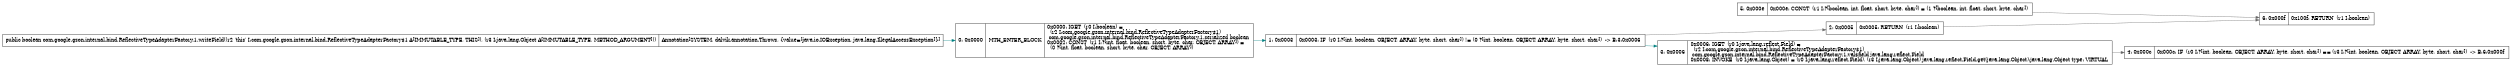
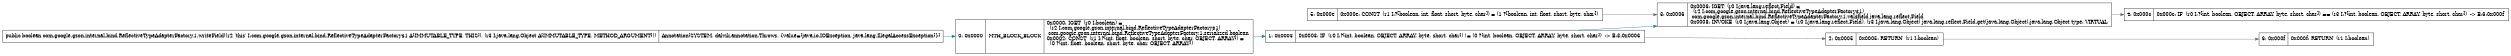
  digraph {
    rankdir=LR
    node [shape=record]
    edge [color=gray40]
-   n1 [label="{0\:\ 0x0000|MTH_ENTER_BLOCK\l|0x0000: IGET  (r0 I:boolean) = \l  (r2 I:com.google.gson.internal.bind.ReflectiveTypeAdapterFactory$1)\l com.google.gson.internal.bind.ReflectiveTypeAdapterFactory.1.serialized boolean \l0x0002: CONST  (r1 I:?[int, float, boolean, short, byte, char, OBJECT, ARRAY]) = \l  (0 ?[int, float, boolean, short, byte, char, OBJECT, ARRAY])\l \l}"]
+   n1 [label="{0\:\ 0x0000|MTH_BLOCK_BLOCK\l|0x0000: IGET  (r0 I:boolean) = \l  (r2 I:com.google.gson.internal.bind.ReflectiveTypeAdapterFactory$1)\l com.google.gson.internal.bind.ReflectiveTypeAdapterFactory.1.serialized boolean \l0x0002: CONST  (r1 I:?[int, float, boolean, short, byte, char, OBJECT, ARRAY]) = \l  (0 ?[int, float, boolean, short, byte, char, OBJECT, ARRAY])\l \l}"]
    n2 [label="{1\:\ 0x0003|0x0003: IF  (r0 I:?[int, boolean, OBJECT, ARRAY, byte, short, char]) != (0 ?[int, boolean, OBJECT, ARRAY, byte, short, char])  \-\> B:3:0x0006 \l}"]
    n3 [label="{2\:\ 0x0005|0x0005: RETURN  (r1 I:boolean) \l}"]
    n4 [label="{3\:\ 0x0006|0x0006: IGET  (r0 I:java.lang.reflect.Field) = \l  (r2 I:com.google.gson.internal.bind.ReflectiveTypeAdapterFactory$1)\l com.google.gson.internal.bind.ReflectiveTypeAdapterFactory.1.val$field java.lang.reflect.Field \l0x0008: INVOKE  (r0 I:java.lang.Object) = (r0 I:java.lang.reflect.Field), (r3 I:java.lang.Object) java.lang.reflect.Field.get(java.lang.Object):java.lang.Object type: VIRTUAL \l}"]
-   n5 [label="{6\:\ 0x000f|0x100f: RETURN  (r1 I:boolean) \l}"]
+   n5 [label="{6\:\ 0x000f|0x000f: RETURN  (r1 I:boolean) \l}"]
    n6 [label="{4\:\ 0x000c|0x000c: IF  (r0 I:?[int, boolean, OBJECT, ARRAY, byte, short, char]) == (r3 I:?[int, boolean, OBJECT, ARRAY, byte, short, char])  \-\> B:6:0x000f \l}"]
    n7 [label="{5\:\ 0x000e|0x000e: CONST  (r1 I:?[boolean, int, float, short, byte, char]) = (1 ?[boolean, int, float, short, byte, char]) \l}"]
    n8 [label="{public boolean com.google.gson.internal.bind.ReflectiveTypeAdapterFactory.1.writeField((r2 'this' I:com.google.gson.internal.bind.ReflectiveTypeAdapterFactory$1 A[IMMUTABLE_TYPE, THIS]), (r3 I:java.lang.Object A[IMMUTABLE_TYPE, METHOD_ARGUMENT]))  | Annotation[SYSTEM, dalvik.annotation.Throws, \{value=[java.io.IOException, java.lang.IllegalAccessException]\}]\l}"]
    n1 -> n2 [color=teal]
    n2 -> n3 [style=solid]
    n2 -> n4 [color=teal]
    n3 -> n5
    n4 -> n6
-   n7 -> n5
+   n7 -> n4
    n8 -> n1 [color=teal]
  }
